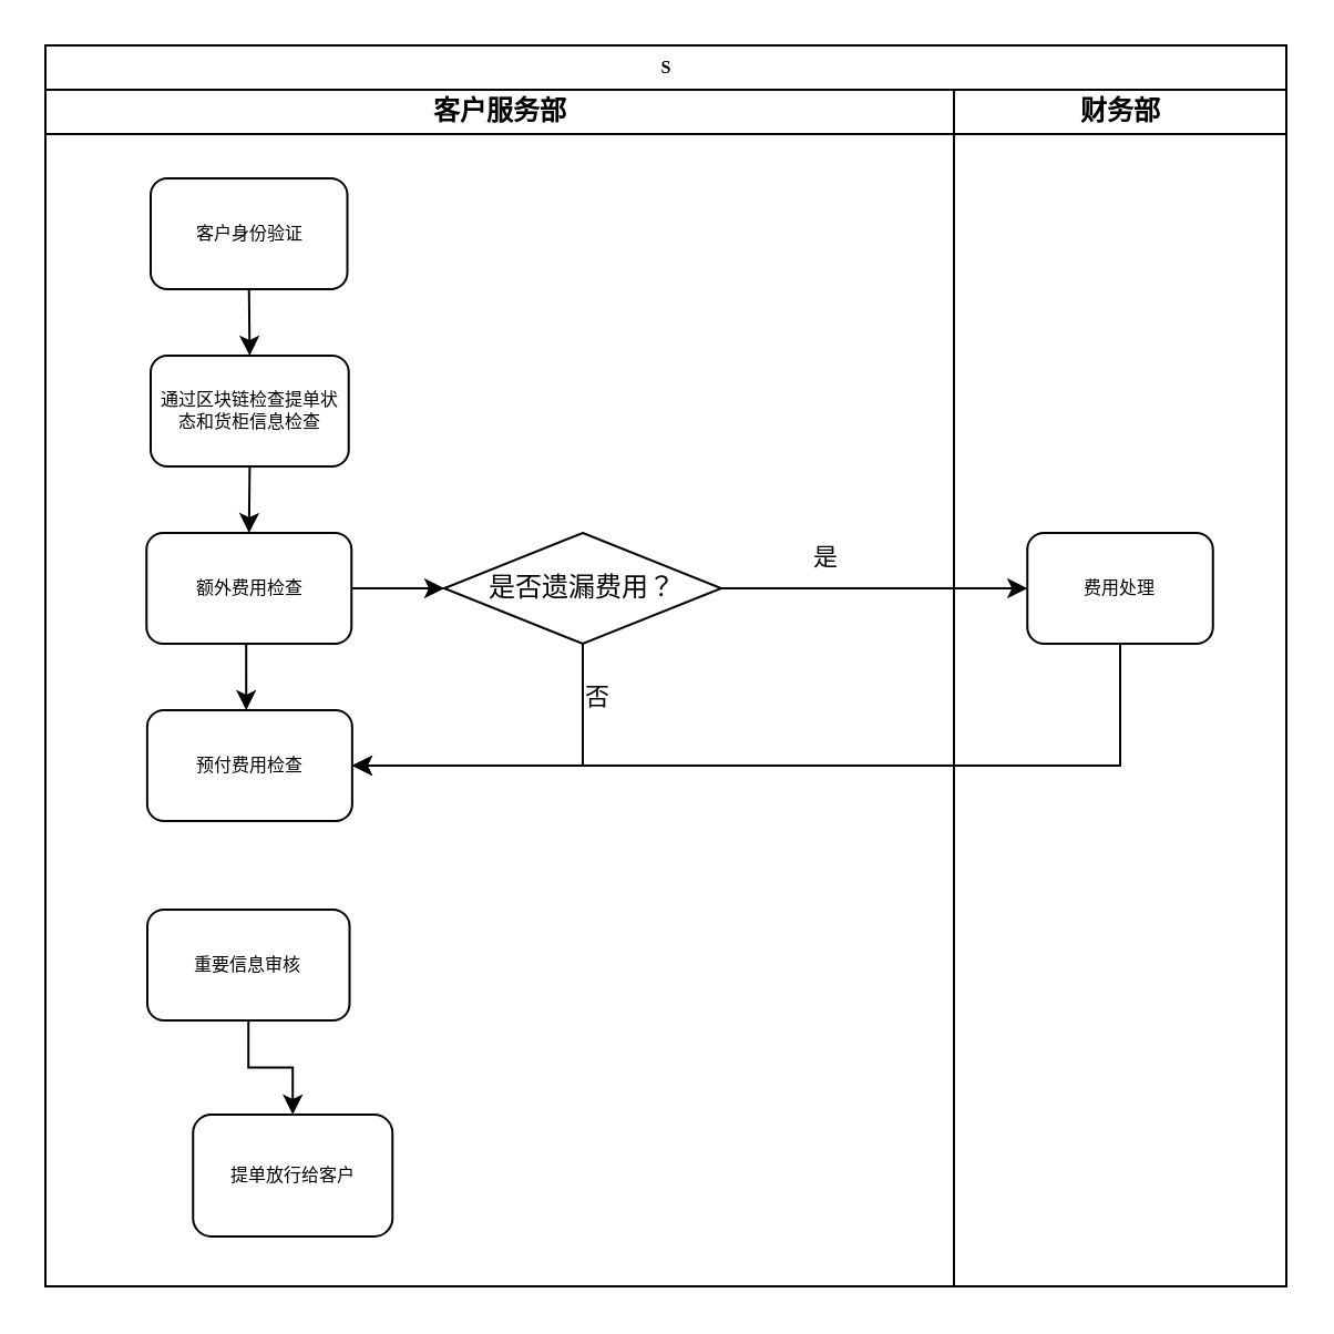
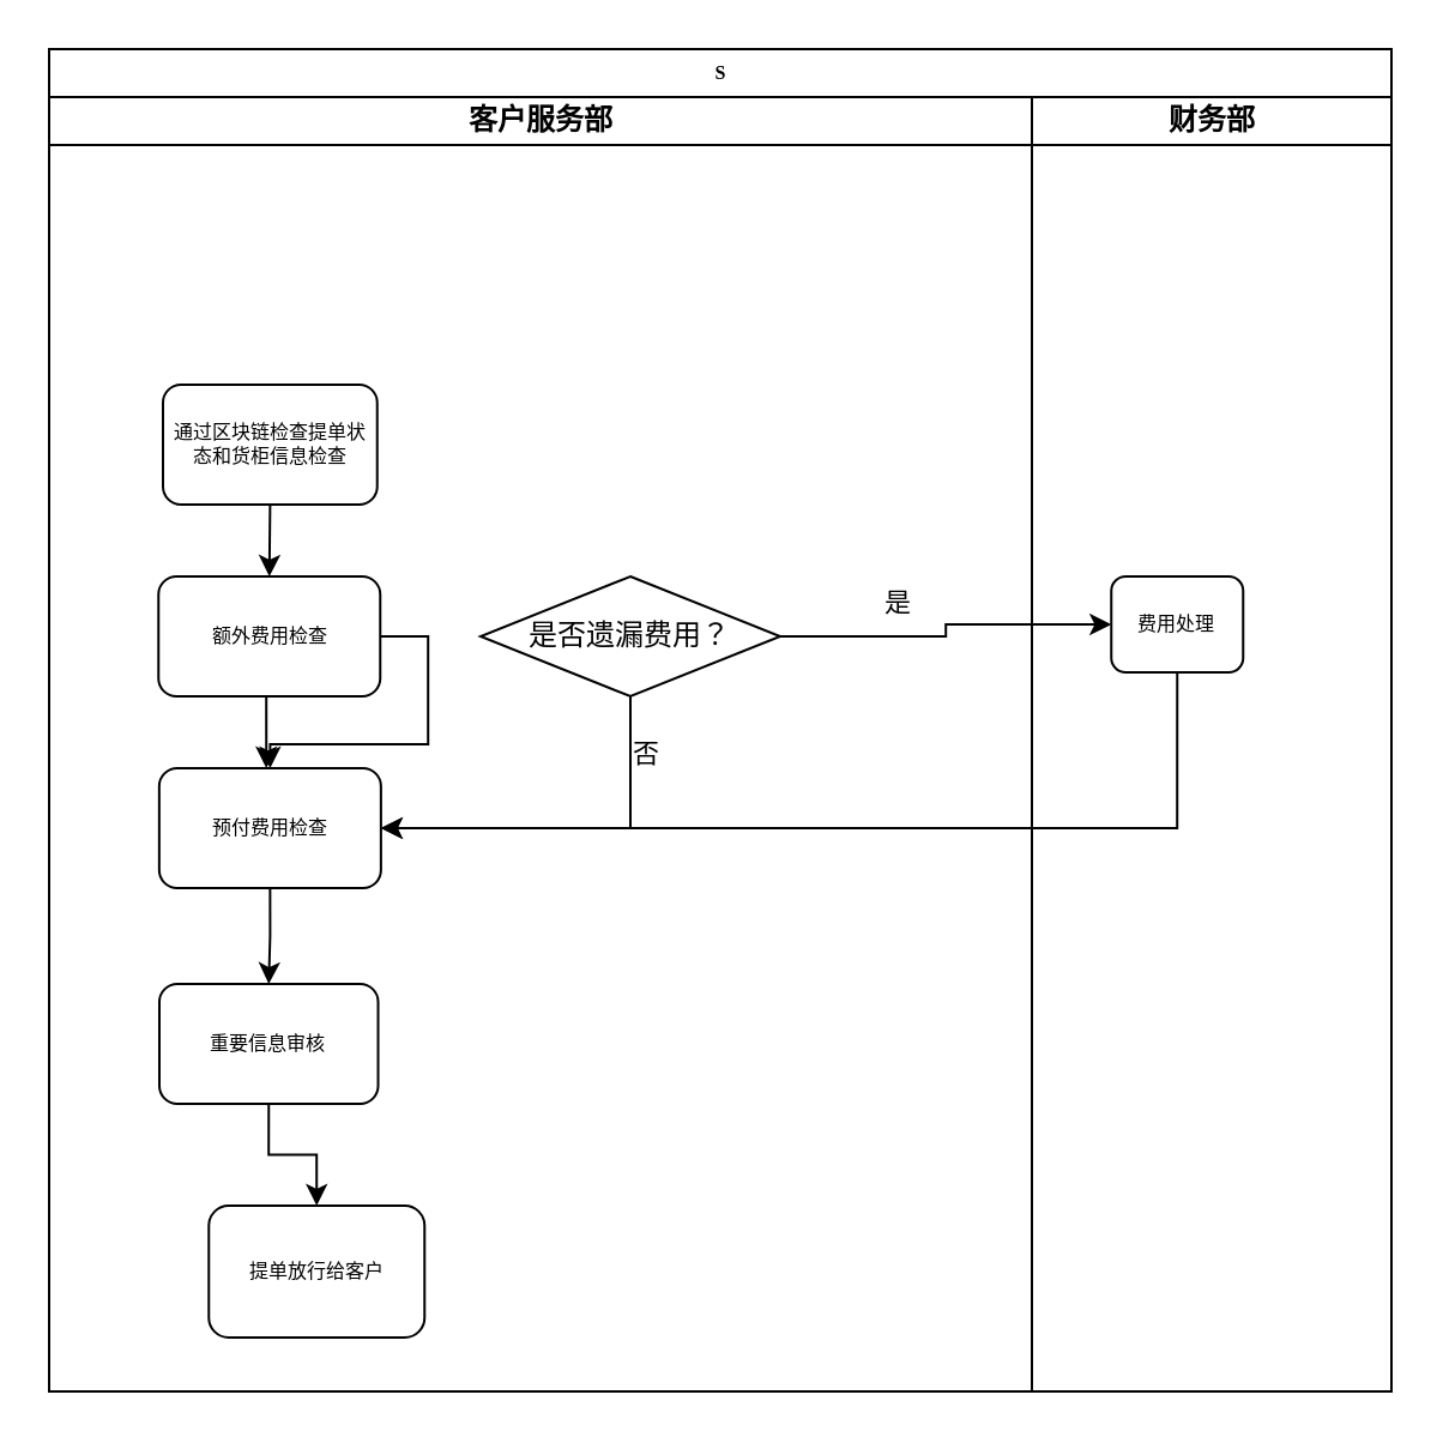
  <mxCell id="0" />
  <mxCell id="1" parent="0" />
  <mxCell id="2" value="S" style="swimlane;html=1;childLayout=stackLayout;startSize=20;rounded=0;shadow=0;labelBackgroundColor=none;strokeWidth=1;fontFamily=Verdana;fontSize=8;align=center;" parent="1" vertex="1"><mxGeometry x="20" y="20" width="560" height="560" as="geometry" /></mxCell>
  <mxCell id="3" value="客户服务部" style="swimlane;html=1;startSize=20;" parent="2" vertex="1"><mxGeometry y="20" width="410" height="540" as="geometry" /></mxCell>
  <mxCell id="4" style="edgeStyle=orthogonalEdgeStyle;rounded=0;orthogonalLoop=1;jettySize=auto;html=1;exitX=0.5;exitY=1;exitDx=0;exitDy=0;entryX=0.5;entryY=0;entryDx=0;entryDy=0;" edge="1" parent="3" source="6"><mxGeometry relative="1" as="geometry"><mxPoint x="90.625" y="280" as="targetPoint" /></mxGeometry></mxCell>
- <mxCell id="5" style="edgeStyle=orthogonalEdgeStyle;rounded=0;orthogonalLoop=1;jettySize=auto;html=1;exitX=1;exitY=0.5;exitDx=0;exitDy=0;entryX=0;entryY=0.5;entryDx=0;entryDy=0;" edge="1" parent="3" source="6" target="18"><mxGeometry relative="1" as="geometry" /></mxCell>
+ <mxCell id="5" style="edgeStyle=orthogonalEdgeStyle;rounded=0;orthogonalLoop=1;jettySize=auto;html=1;exitX=1;exitY=0.5;exitDx=0;exitDy=0;" edge="1" parent="3" source="6" target="15"><mxGeometry relative="1" as="geometry" /></mxCell>
  <mxCell id="6" value="额外费用检查" style="rounded=1;whiteSpace=wrap;html=1;shadow=0;labelBackgroundColor=none;strokeWidth=1;fontFamily=Verdana;fontSize=8;align=center;" parent="3" vertex="1"><mxGeometry x="45.63" y="200" width="92.5" height="50" as="geometry" /></mxCell>
  <mxCell id="7" style="edgeStyle=orthogonalEdgeStyle;rounded=0;orthogonalLoop=1;jettySize=auto;html=1;exitX=0.5;exitY=1;exitDx=0;exitDy=0;entryX=0.5;entryY=0;entryDx=0;entryDy=0;" edge="1" parent="3" source="8" target="9"><mxGeometry relative="1" as="geometry" /></mxCell>
  <mxCell id="8" value="重要信息审核" style="rounded=1;whiteSpace=wrap;html=1;shadow=0;labelBackgroundColor=none;strokeWidth=1;fontFamily=Verdana;fontSize=8;align=center;" parent="3" vertex="1"><mxGeometry x="46" y="370" width="91.25" height="50" as="geometry" /></mxCell>
  <mxCell id="9" value="提单放行给客户" style="rounded=1;whiteSpace=wrap;html=1;shadow=0;labelBackgroundColor=none;strokeWidth=1;fontFamily=Verdana;fontSize=8;align=center;" parent="3" vertex="1"><mxGeometry x="66.63" y="462.5" width="90" height="55" as="geometry" /></mxCell>
  <mxCell id="10" style="edgeStyle=orthogonalEdgeStyle;rounded=0;orthogonalLoop=1;jettySize=auto;html=1;exitX=0.5;exitY=1;exitDx=0;exitDy=0;entryX=0.5;entryY=0;entryDx=0;entryDy=0;" edge="1" parent="3" source="11" target="6"><mxGeometry relative="1" as="geometry" /></mxCell>
  <mxCell id="11" value="通过区块链检查提单状态和货柜信息检查" style="rounded=1;whiteSpace=wrap;html=1;shadow=0;labelBackgroundColor=none;strokeWidth=1;fontFamily=Verdana;fontSize=8;align=center;" parent="3" vertex="1"><mxGeometry x="47.5" y="120" width="89.37" height="50" as="geometry" /></mxCell>
- <mxCell id="12" style="edgeStyle=orthogonalEdgeStyle;rounded=0;orthogonalLoop=1;jettySize=auto;html=1;exitX=0.5;exitY=1;exitDx=0;exitDy=0;entryX=0.5;entryY=0;entryDx=0;entryDy=0;" edge="1" parent="3" source="13" target="11"><mxGeometry relative="1" as="geometry" /></mxCell>
- <mxCell id="13" value="客户身份验证" style="rounded=1;whiteSpace=wrap;html=1;shadow=0;labelBackgroundColor=none;strokeWidth=1;fontFamily=Verdana;fontSize=8;align=center;" parent="3" vertex="1"><mxGeometry x="47.5" y="40" width="88.75" height="50" as="geometry" /></mxCell>
+ <mxCell id="14" style="edgeStyle=orthogonalEdgeStyle;rounded=0;orthogonalLoop=1;jettySize=auto;html=1;exitX=0.5;exitY=1;exitDx=0;exitDy=0;entryX=0.5;entryY=0;entryDx=0;entryDy=0;" edge="1" parent="3" source="15" target="8"><mxGeometry relative="1" as="geometry" /></mxCell>
  <mxCell id="15" value="预付费用检查" style="rounded=1;whiteSpace=wrap;html=1;shadow=0;labelBackgroundColor=none;strokeWidth=1;fontFamily=Verdana;fontSize=8;align=center;" vertex="1" parent="3"><mxGeometry x="45.93" y="280" width="92.5" height="50" as="geometry" /></mxCell>
  <mxCell id="16" style="edgeStyle=orthogonalEdgeStyle;rounded=0;orthogonalLoop=1;jettySize=auto;html=1;exitX=0.5;exitY=1;exitDx=0;exitDy=0;entryX=1;entryY=0.5;entryDx=0;entryDy=0;" edge="1" parent="3" source="18" target="15"><mxGeometry relative="1" as="geometry" /></mxCell>
  <mxCell id="17" value="否" style="edgeLabel;html=1;align=center;verticalAlign=middle;resizable=0;points=[];" vertex="1" connectable="0" parent="16"><mxGeometry x="-0.711" y="6" relative="1" as="geometry"><mxPoint as="offset" /></mxGeometry></mxCell>
  <mxCell id="18" value="是否遗漏费用？" style="rhombus;whiteSpace=wrap;html=1;" vertex="1" parent="3"><mxGeometry x="180" y="200" width="125" height="50" as="geometry" /></mxCell>
  <mxCell id="19" value="财务部" style="swimlane;html=1;startSize=20;" parent="2" vertex="1"><mxGeometry x="410" y="20" width="150" height="540" as="geometry" /></mxCell>
- <mxCell id="20" value="费用处理" style="rounded=1;whiteSpace=wrap;html=1;shadow=0;labelBackgroundColor=none;strokeWidth=1;fontFamily=Verdana;fontSize=8;align=center;" vertex="1" parent="19"><mxGeometry x="33.13" y="200" width="83.75" height="50" as="geometry" /></mxCell>
+ <mxCell id="20" value="费用处理" style="rounded=1;whiteSpace=wrap;html=1;shadow=0;labelBackgroundColor=none;strokeWidth=1;fontFamily=Verdana;fontSize=8;align=center;" vertex="1" parent="19"><mxGeometry x="33.13" y="200" width="55" height="40" as="geometry" /></mxCell>
  <mxCell id="21" style="edgeStyle=orthogonalEdgeStyle;rounded=0;orthogonalLoop=1;jettySize=auto;html=1;exitX=1;exitY=0.5;exitDx=0;exitDy=0;entryX=0;entryY=0.5;entryDx=0;entryDy=0;" edge="1" parent="2" source="18" target="20"><mxGeometry relative="1" as="geometry" /></mxCell>
  <mxCell id="22" value="是" style="edgeLabel;html=1;align=center;verticalAlign=middle;resizable=0;points=[];" vertex="1" connectable="0" parent="21"><mxGeometry x="-0.334" y="1" relative="1" as="geometry"><mxPoint y="-14" as="offset" /></mxGeometry></mxCell>
  <mxCell id="23" style="edgeStyle=orthogonalEdgeStyle;rounded=0;orthogonalLoop=1;jettySize=auto;html=1;exitX=0.5;exitY=1;exitDx=0;exitDy=0;entryX=1;entryY=0.5;entryDx=0;entryDy=0;" edge="1" parent="2" source="20" target="15"><mxGeometry relative="1" as="geometry" /></mxCell>
